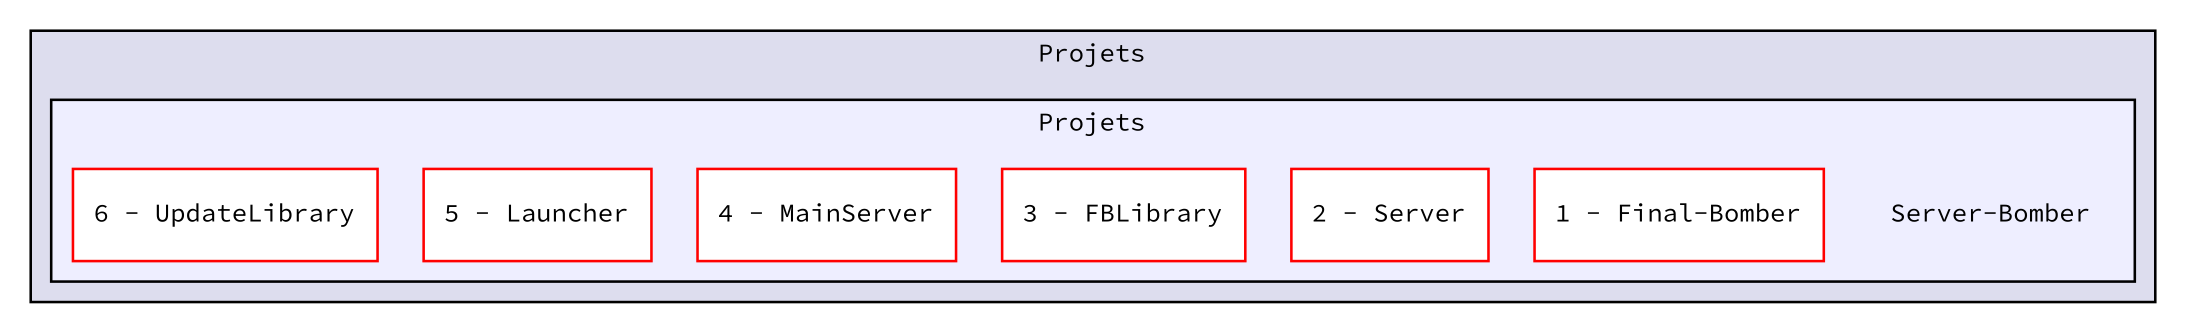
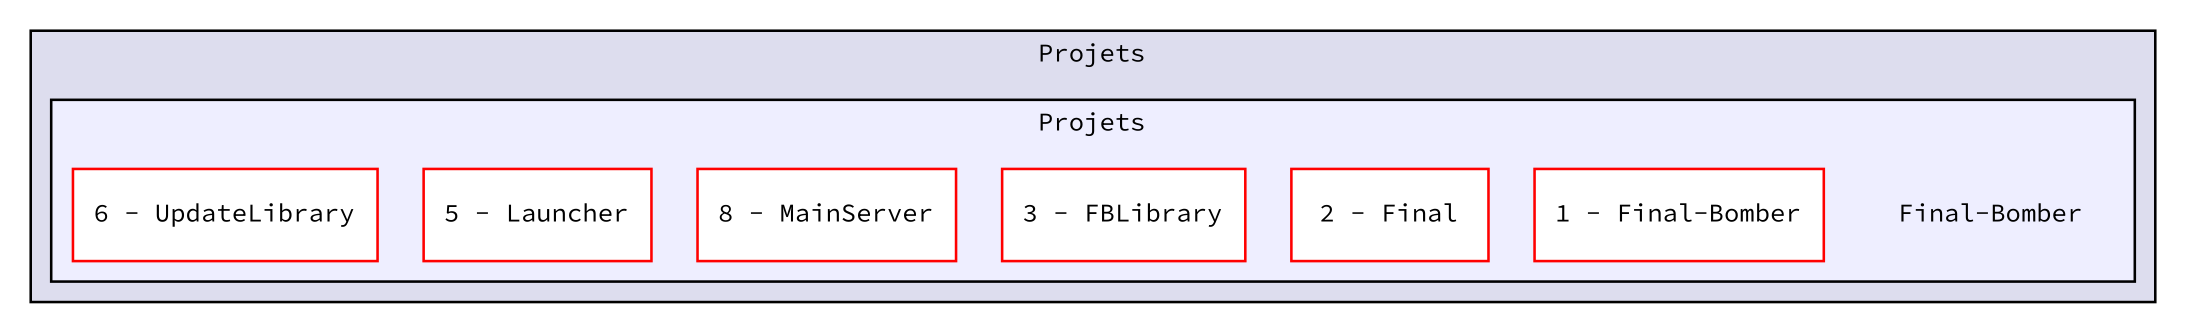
  digraph {
    compound=true
    fontname="Source Code Pro"
    node [fontname="Source Code Pro" fontsize=10 shape=box color=red fillcolor=white style=filled]
-   n1 [label="Server-Bomber" shape=plaintext color="" fillcolor="" style=""]
+   n1 [label="Final-Bomber" shape=plaintext color="" fillcolor="" style=""]
    n2 [label="1 - Final-Bomber"]
-   n3 [label="2 - Server"]
+   n3 [label="2 - Final"]
    n4 [label="3 - FBLibrary"]
-   n5 [label="4 - MainServer"]
+   n5 [label="8 - MainServer"]
    n6 [label="5 - Launcher"]
    n7 [label="6 - UpdateLibrary"]
    subgraph cluster_1 {
      bgcolor="#ddddee"
      fontsize=10
      label=Projets
      pencolor=black
      subgraph cluster_2 {
        bgcolor="#eeeeff"
        fontsize=10
        pencolor=black
        n1
        n2
        n3
        n4
        n5
        n6
        n7
      }
    }
  }
